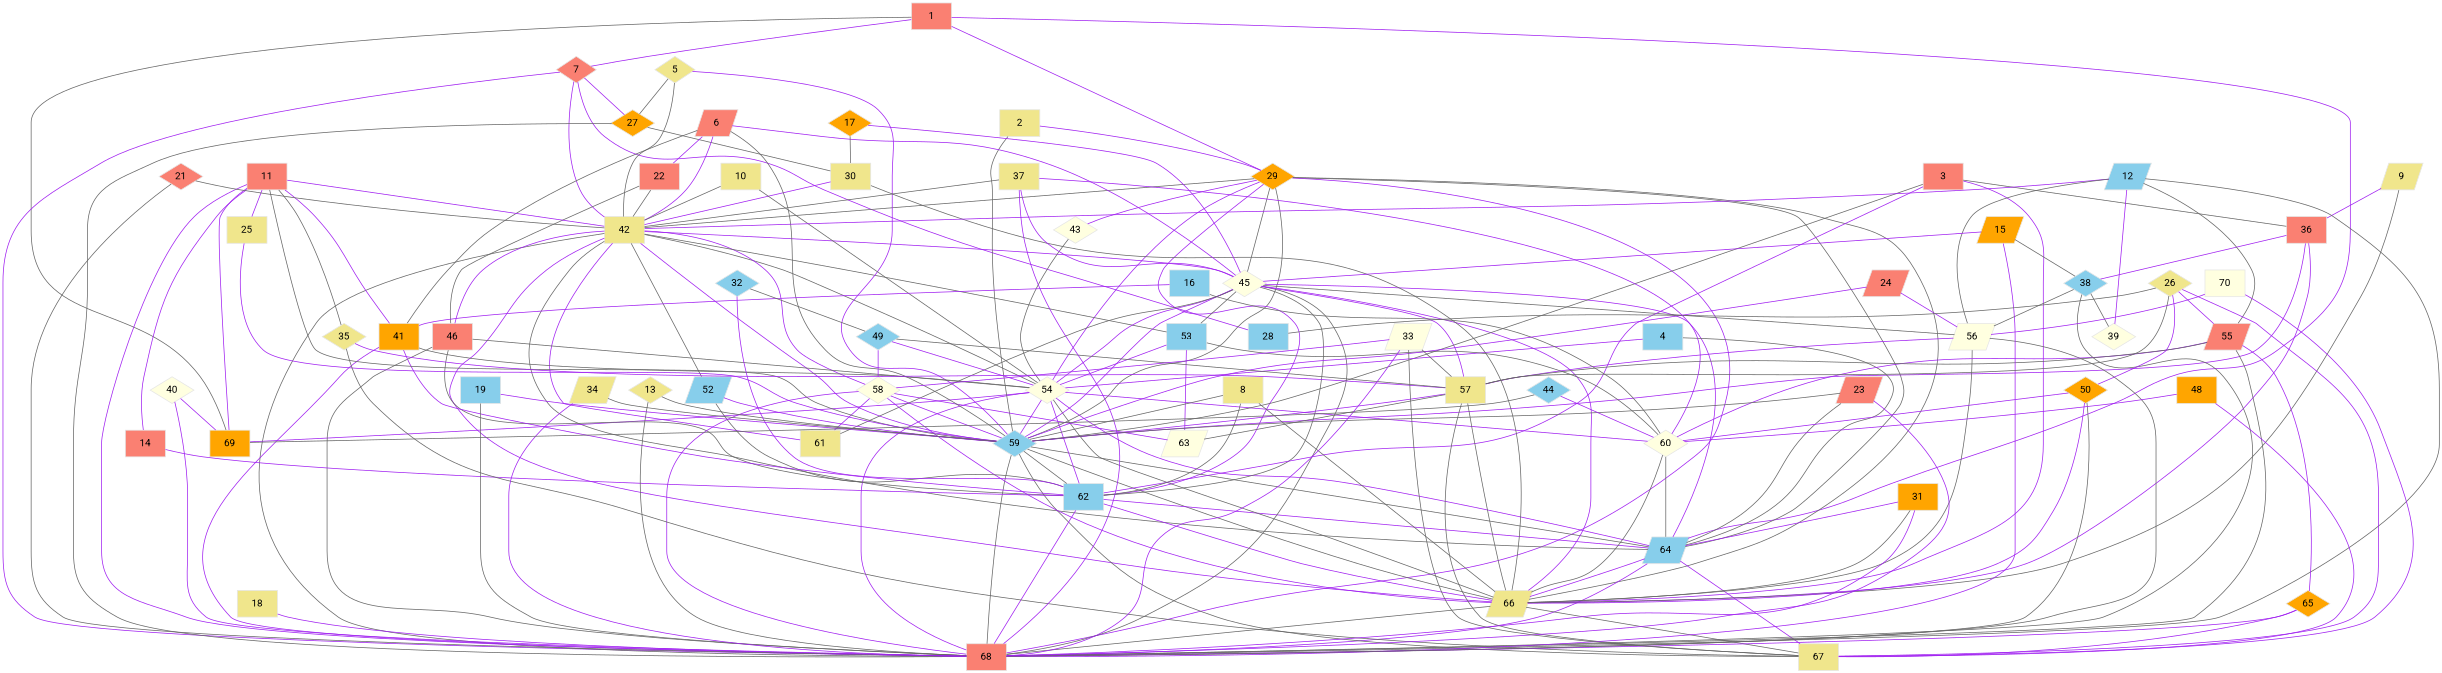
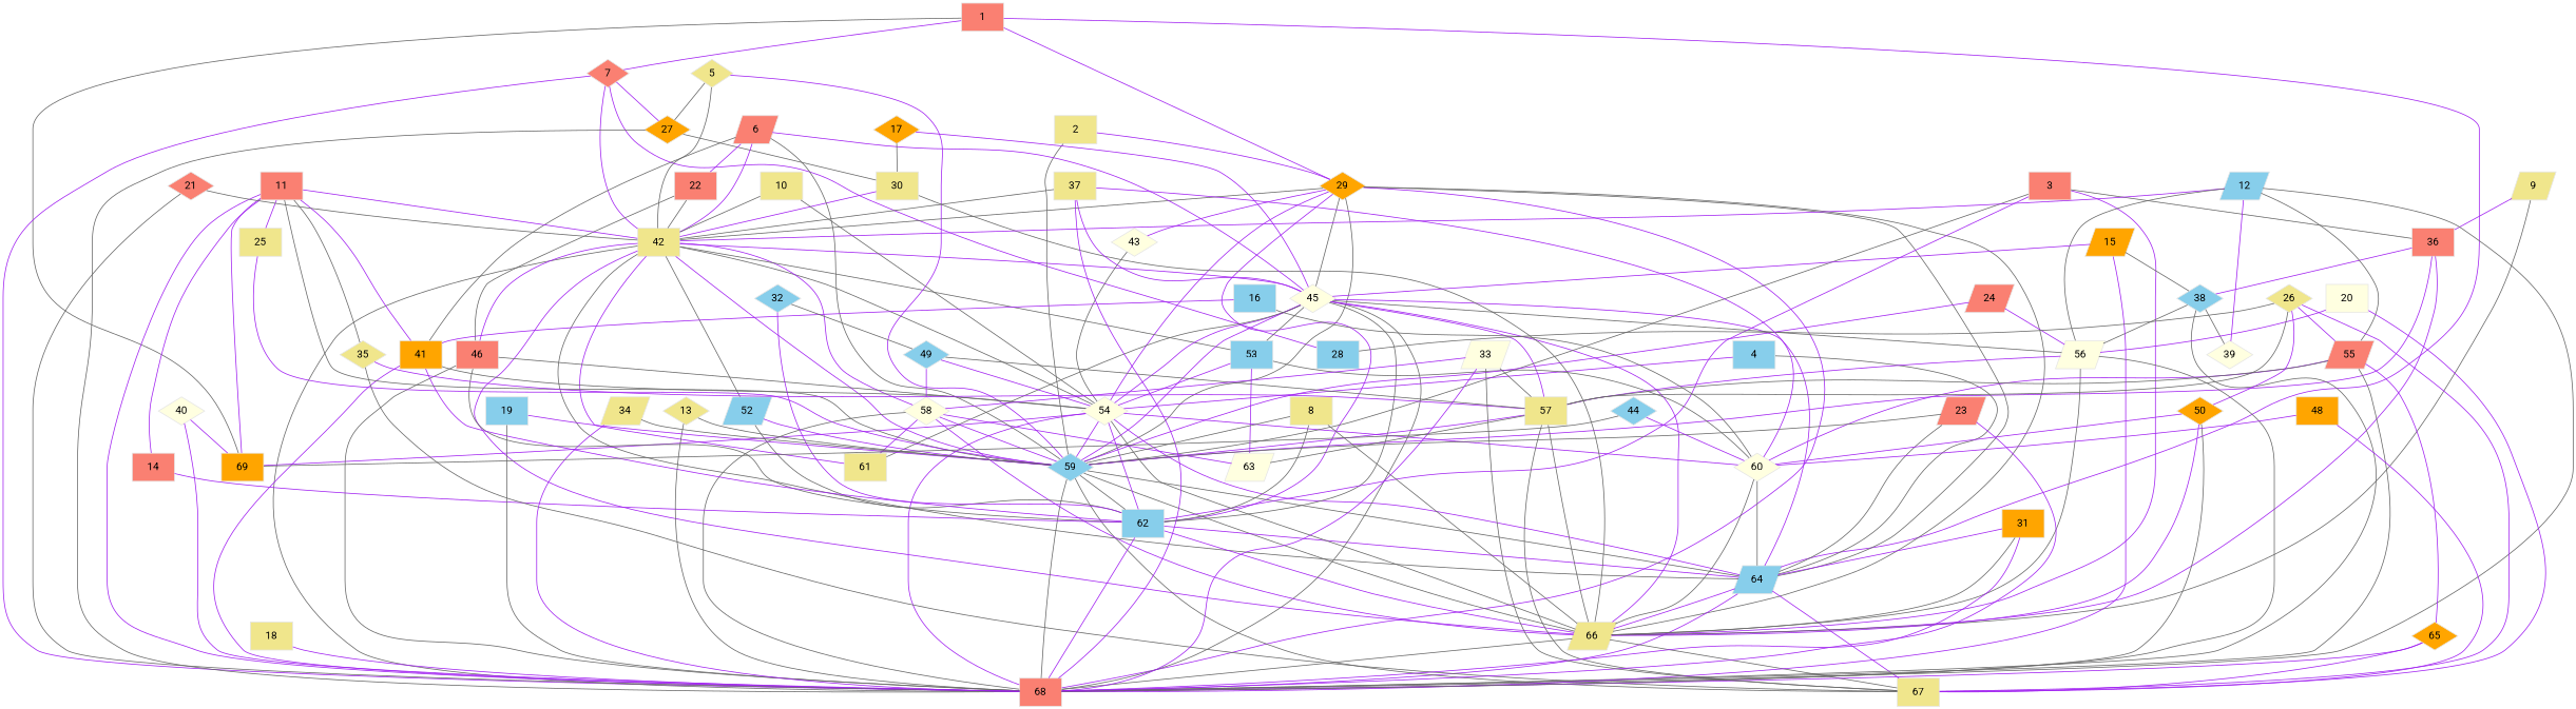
  graph {
    fontname=Roboto
    node [color=gray90 fillcolor=khaki fontname=Roboto shape=box style=filled]
    edge [color=purple fontname=Roboto weight=1.0]
    1 [fillcolor=salmon]
    7 [fillcolor=salmon shape=diamond]
    29 [fillcolor=orange shape=diamond]
    64 [fillcolor=skyblue shape=parallelogram]
    69 [fillcolor=orange]
    27 [fillcolor=orange shape=diamond]
    42
    28 [fillcolor=skyblue]
    68 [fillcolor=salmon]
    59 [fillcolor=skyblue shape=diamond]
    62 [fillcolor=skyblue]
    66 [shape=parallelogram]
    54 [fillcolor=lightyellow shape=diamond]
    45 [fillcolor=lightyellow shape=diamond]
    43 [fillcolor=lightyellow shape=diamond]
    67
    2
    3 [fillcolor=salmon]
    36 [fillcolor=salmon]
    38 [fillcolor=skyblue shape=diamond]
    4 [fillcolor=skyblue]
    60 [fillcolor=lightyellow shape=diamond]
    5 [shape=diamond]
    30
    46 [fillcolor=salmon]
    58 [fillcolor=lightyellow shape=diamond]
    52 [fillcolor=skyblue shape=parallelogram]
    53 [fillcolor=skyblue]
    61
    6 [fillcolor=salmon shape=parallelogram]
    22 [fillcolor=salmon]
    41 [fillcolor=orange]
    56 [fillcolor=lightyellow shape=parallelogram]
    57
    8
    9 [shape=parallelogram]
    10
    11 [fillcolor=salmon]
    14 [fillcolor=salmon]
    25
    35 [shape=diamond]
    12 [fillcolor=skyblue shape=parallelogram]
    39 [fillcolor=lightyellow shape=diamond]
    55 [fillcolor=salmon shape=parallelogram]
    65 [fillcolor=orange shape=diamond]
    13 [shape=diamond]
    15 [fillcolor=orange shape=parallelogram]
    16 [fillcolor=skyblue]
    17 [fillcolor=orange shape=diamond]
    18
    19 [fillcolor=skyblue]
-   20 [fillcolor=lightyellow label=70]
+   20 [fillcolor=lightyellow]
    21 [fillcolor=salmon shape=diamond]
    23 [fillcolor=salmon shape=parallelogram]
    24 [fillcolor=salmon shape=parallelogram]
    26 [shape=diamond]
    50 [fillcolor=orange shape=diamond]
    63 [fillcolor=lightyellow shape=parallelogram]
    31 [fillcolor=orange]
    32 [fillcolor=skyblue shape=diamond]
    49 [fillcolor=skyblue shape=diamond]
    33 [fillcolor=lightyellow shape=parallelogram]
    34 [shape=parallelogram]
    37
    40 [fillcolor=lightyellow shape=diamond]
    44 [fillcolor=skyblue shape=diamond]
    48 [fillcolor=orange]
    1 -- 7
    1 -- 29
    1 -- 64
    1 -- 69 [color=gray40]
    7 -- 27
    7 -- 42 [weight=2.0]
    7 -- 28
    7 -- 68
    29 -- 64 [color=gray40]
    29 -- 42 [color=gray40]
    29 -- 68
    29 -- 59 [color=gray40 weight=2.0]
    29 -- 62
    29 -- 66 [color=gray40]
    29 -- 54
    29 -- 45 [color=gray40]
    29 -- 43
    64 -- 68
    64 -- 66
    64 -- 67
    27 -- 68 [color=gray40]
    27 -- 30 [color=gray40]
    42 -- 64 [color=gray40]
    42 -- 68 [color=gray40 weight=2.0]
    42 -- 59 [weight=2.0]
    42 -- 66
    42 -- 54 [color=gray40]
    42 -- 45
    42 -- 46 [weight=2.0]
    42 -- 58
    42 -- 52 [color=gray40]
    42 -- 53 [color=gray40]
    42 -- 61 [weight=3.0]
    59 -- 64 [color=gray40 weight=2.0]
    59 -- 68 [color=gray40 weight=2.0]
    59 -- 62 [color=gray40 weight=2.0]
    59 -- 66 [color=gray40 weight=3.0]
    59 -- 67 [color=gray40]
    62 -- 64
    62 -- 68
    62 -- 66
    66 -- 68 [color=gray40]
    66 -- 67 [color=gray40]
    54 -- 64
    54 -- 69
    54 -- 68
    54 -- 59 [weight=2.0]
    54 -- 62
    54 -- 66 [color=gray40]
    54 -- 60
    45 -- 64
    45 -- 68 [color=gray40]
    45 -- 59 [weight=2.0]
    45 -- 62 [color=gray40]
    45 -- 66
    45 -- 54
    45 -- 53 [color=gray40]
    45 -- 61 [color=gray40]
    45 -- 56 [color=gray40]
    45 -- 57 [weight=2.0]
    43 -- 54 [color=gray40]
    2 -- 29
    2 -- 59 [color=gray40]
    3 -- 59 [color=gray40]
    3 -- 62
    3 -- 66
    3 -- 36 [color=gray40]
    36 -- 59
    36 -- 66
    36 -- 38
    38 -- 68 [color=gray40]
    38 -- 56 [color=gray40]
    38 -- 39 [color=gray40]
    4 -- 64 [color=gray40]
    4 -- 54
    60 -- 64 [color=gray40]
    60 -- 66 [color=gray40]
    5 -- 27 [color=gray40]
    5 -- 42 [color=gray40]
    5 -- 59
    30 -- 42
    30 -- 66 [color=gray40 weight=2.0]
    46 -- 68 [color=gray40 weight=2.0]
    46 -- 62 [color=gray40]
    46 -- 54 [color=gray40]
-   58 -- 68 [weight=2.0]
+   58 -- 68 [color=gray40 weight=2.0]
    58 -- 59
    58 -- 66
    58 -- 61
    58 -- 63
    52 -- 59
    52 -- 62 [color=gray40]
    53 -- 54 [weight=2.0]
    53 -- 60 [color=gray40]
    53 -- 63
    6 -- 42
    6 -- 59 [color=gray40]
    6 -- 45
    6 -- 22
    6 -- 41 [color=gray40]
    22 -- 42 [color=gray40]
    22 -- 46 [color=gray40]
    41 -- 68
    41 -- 62
    41 -- 54 [color=gray40]
    56 -- 68 [color=gray40]
    56 -- 66 [color=gray40]
    56 -- 57
    57 -- 59
    57 -- 66 [color=gray40]
    57 -- 67 [color=gray40]
    57 -- 63 [color=gray40]
    8 -- 59 [color=gray40]
    8 -- 62 [color=gray40]
    8 -- 66 [color=gray40]
    9 -- 66 [color=gray40]
    9 -- 36
    10 -- 42 [color=gray40]
    10 -- 54 [color=gray40]
    11 -- 69
    11 -- 42
    11 -- 68
    11 -- 59 [color=gray40]
    11 -- 41
    11 -- 14
    11 -- 25
    11 -- 35 [color=gray40]
    14 -- 62
    25 -- 59
    35 -- 67 [color=gray40]
    35 -- 57
    12 -- 42
    12 -- 68 [color=gray40]
    12 -- 56 [color=gray40]
    12 -- 39
    12 -- 55 [color=gray40]
    55 -- 68 [color=gray40 weight=2.0]
    55 -- 60
    55 -- 57 [color=gray40]
    55 -- 65
    65 -- 68
    65 -- 67
    13 -- 68 [color=gray40]
    13 -- 59 [color=gray40]
    15 -- 68
    15 -- 45
    15 -- 38 [color=gray40]
    16 -- 60 [color=gray40]
    16 -- 41
    17 -- 45
    17 -- 30 [color=gray40]
    18 -- 68
    19 -- 68 [color=gray40]
    19 -- 59
    20 -- 67
    20 -- 56
    21 -- 42 [color=gray40]
    21 -- 68 [color=gray40]
    23 -- 64 [color=gray40]
    23 -- 68
    23 -- 59 [color=gray40]
    24 -- 59
    24 -- 56
    26 -- 28 [color=gray40]
    26 -- 67
    26 -- 57 [color=gray40]
    26 -- 55
    26 -- 50
    50 -- 68 [color=gray40]
    50 -- 66
    50 -- 60
    31 -- 64
    31 -- 68
    31 -- 66 [color=gray40]
    32 -- 62
    32 -- 49 [color=gray40]
    49 -- 54
    49 -- 58 [weight=2.0]
    49 -- 57 [color=gray40]
    33 -- 68
    33 -- 67 [color=gray40]
    33 -- 58
    33 -- 57 [color=gray40]
    34 -- 68
    34 -- 59 [color=gray40]
    37 -- 42 [color=gray40]
    37 -- 68
    37 -- 45
    37 -- 60
    40 -- 69
    40 -- 68
    44 -- 69 [color=gray40]
    44 -- 60
    48 -- 67
    48 -- 60
  }
